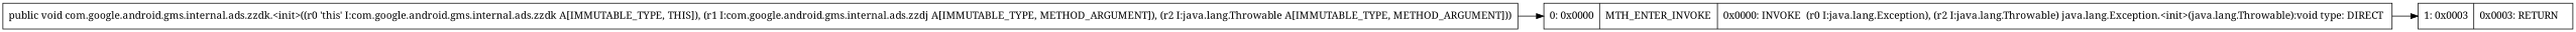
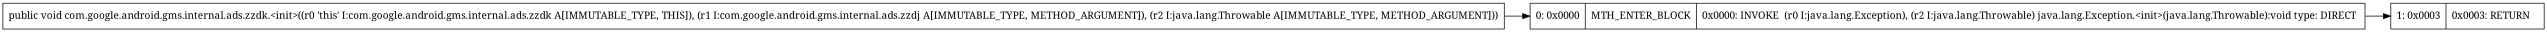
  digraph {
    rankdir=LR
    fontname="Noto Serif"
    node [shape=record fontname="Noto Serif"]
    edge [fontname="Noto Serif"]
-   n1 [label="{0\:\ 0x0000|MTH_ENTER_INVOKE\l|0x0000: INVOKE  (r0 I:java.lang.Exception), (r2 I:java.lang.Throwable) java.lang.Exception.\<init\>(java.lang.Throwable):void type: DIRECT \l}"]
+   n1 [label="{0\:\ 0x0000|MTH_ENTER_BLOCK\l|0x0000: INVOKE  (r0 I:java.lang.Exception), (r2 I:java.lang.Throwable) java.lang.Exception.\<init\>(java.lang.Throwable):void type: DIRECT \l}"]
    n2 [label="{1\:\ 0x0003|0x0003: RETURN   \l}"]
    n3 [label="{public void com.google.android.gms.internal.ads.zzdk.\<init\>((r0 'this' I:com.google.android.gms.internal.ads.zzdk A[IMMUTABLE_TYPE, THIS]), (r1 I:com.google.android.gms.internal.ads.zzdj A[IMMUTABLE_TYPE, METHOD_ARGUMENT]), (r2 I:java.lang.Throwable A[IMMUTABLE_TYPE, METHOD_ARGUMENT])) }"]
    n1 -> n2
    n3 -> n1
  }
